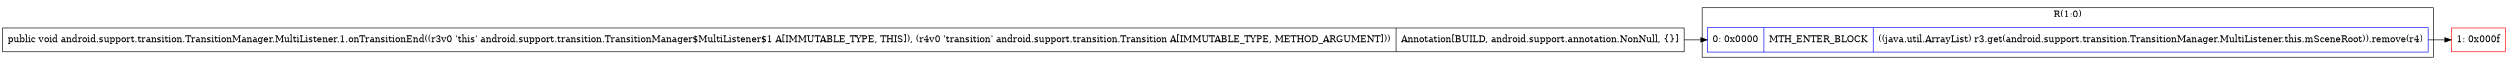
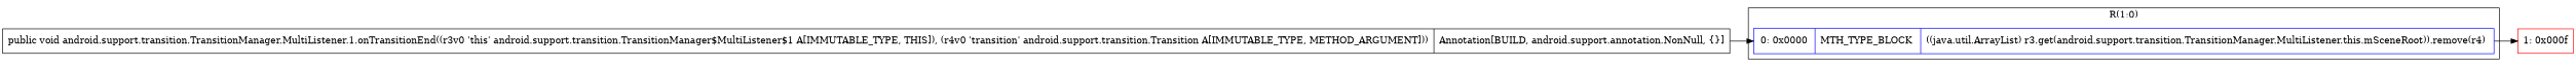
  digraph {
    rankdir=LR
    node [shape=record]
    edge [style=solid]
-   n1 [color=blue label="{0\:\ 0x0000|MTH_ENTER_BLOCK\l|((java.util.ArrayList) r3.get(android.support.transition.TransitionManager.MultiListener.this.mSceneRoot)).remove(r4)\l}"]
+   n1 [color=blue label="{0\:\ 0x0000|MTH_TYPE_BLOCK\l|((java.util.ArrayList) r3.get(android.support.transition.TransitionManager.MultiListener.this.mSceneRoot)).remove(r4)\l}"]
    n2 [color=red label="{1\:\ 0x000f}"]
    n3 [label="{public void android.support.transition.TransitionManager.MultiListener.1.onTransitionEnd((r3v0 'this' android.support.transition.TransitionManager$MultiListener$1 A[IMMUTABLE_TYPE, THIS]), (r4v0 'transition' android.support.transition.Transition A[IMMUTABLE_TYPE, METHOD_ARGUMENT]))  | Annotation[BUILD, android.support.annotation.NonNull, \{\}]\l}"]
    subgraph cluster_1 {
      label="R(1:0)"
      n1
    }
    n1 -> n2
    n3 -> n1
  }
